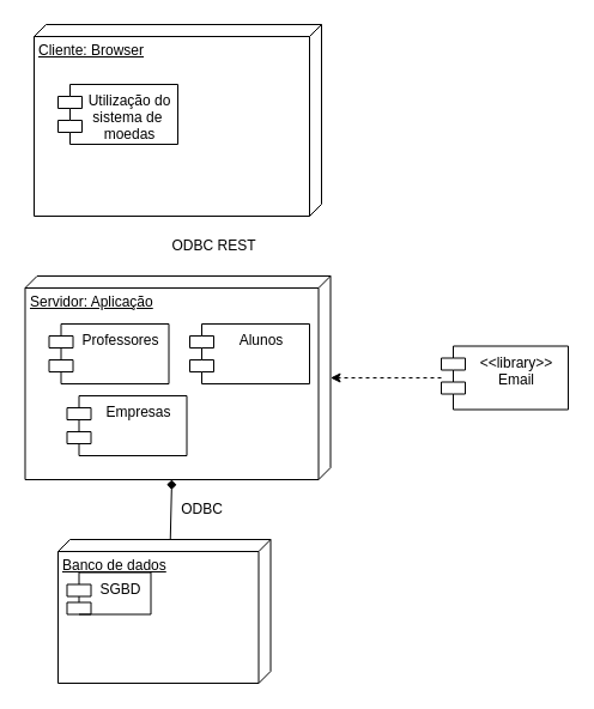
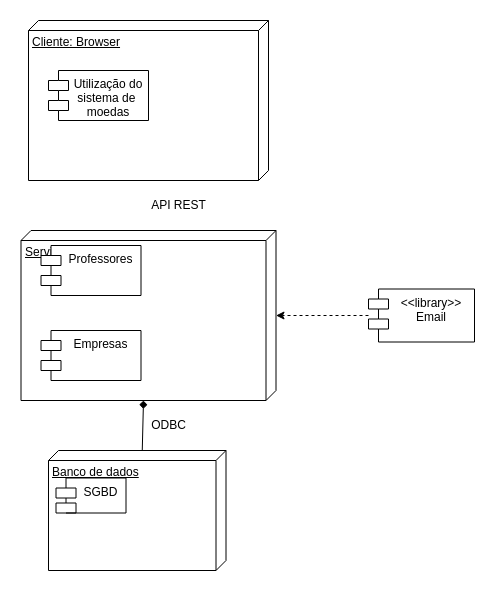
  <mxCell id="0" />
  <mxCell id="1" parent="0" />
  <mxCell id="2" value="Cliente: Browser" style="verticalAlign=top;align=left;spacingTop=8;spacingLeft=2;spacingRight=12;shape=cube;size=10;direction=south;fontStyle=4;html=1;" vertex="1" parent="1"><mxGeometry x="28" y="20" width="240" height="160" as="geometry" /></mxCell>
- <mxCell id="3" value="Servidor: Aplicação" style="verticalAlign=top;align=left;spacingTop=8;spacingLeft=2;spacingRight=12;shape=cube;size=10;direction=south;fontStyle=4;html=1;" vertex="1" parent="1"><mxGeometry x="20.5" y="230" width="255" height="170" as="geometry" /></mxCell>
+ <mxCell id="3" value="Servidor: Utilização" style="verticalAlign=top;align=left;spacingTop=8;spacingLeft=2;spacingRight=12;shape=cube;size=10;direction=south;fontStyle=4;html=1;" vertex="1" parent="1"><mxGeometry x="20.5" y="230" width="255" height="170" as="geometry" /></mxCell>
  <mxCell id="4" value="Banco de dados" style="verticalAlign=top;align=left;spacingTop=8;spacingLeft=2;spacingRight=12;shape=cube;size=10;direction=south;fontStyle=4;html=1;" vertex="1" parent="1"><mxGeometry x="48" y="450" width="177.5" height="120" as="geometry" /></mxCell>
  <mxCell id="5" value="Utilização do&#10;sistema de &#10;moedas" style="shape=module;align=left;spacingLeft=20;align=center;verticalAlign=top;" vertex="1" parent="1"><mxGeometry x="48" y="70" width="100" height="50" as="geometry" /></mxCell>
  <mxCell id="6" value="SGBD" style="shape=module;align=left;spacingLeft=20;align=center;verticalAlign=top;" vertex="1" parent="1"><mxGeometry x="55.5" y="477.5" width="70" height="35" as="geometry" /></mxCell>
  <mxCell id="7" value="" style="endArrow=diamond;html=1;rounded=0;exitX=0;exitY=0;exitDx=0;exitDy=83.75;exitPerimeter=0;entryX=0;entryY=0;entryDx=170;entryDy=132.5;entryPerimeter=0;" edge="1" parent="1" source="4" target="3"><mxGeometry width="50" height="50" relative="1" as="geometry"><mxPoint x="368" y="340" as="sourcePoint" /><mxPoint x="418" y="290" as="targetPoint" /></mxGeometry></mxCell>
- <mxCell id="8" value="Professores" style="shape=module;align=left;spacingLeft=20;align=center;verticalAlign=top;" vertex="1" parent="1"><mxGeometry x="40.5" y="270" width="100" height="50" as="geometry" /></mxCell>
- <mxCell id="9" value="Alunos" style="shape=module;align=left;spacingLeft=20;align=center;verticalAlign=top;" vertex="1" parent="1"><mxGeometry x="158" y="270" width="100" height="50" as="geometry" /></mxCell>
- <mxCell id="10" value="Empresas" style="shape=module;align=left;spacingLeft=20;align=center;verticalAlign=top;" vertex="1" parent="1"><mxGeometry x="55.5" y="330" width="100" height="50" as="geometry" /></mxCell>
+ <mxCell id="8" value="Professores" style="shape=module;align=left;spacingLeft=20;align=center;verticalAlign=top;" vertex="1" parent="1"><mxGeometry x="40.5" y="245" width="100" height="50" as="geometry" /></mxCell>
+ <mxCell id="10" value="Empresas" style="shape=module;align=left;spacingLeft=20;align=center;verticalAlign=top;" vertex="1" parent="1"><mxGeometry x="40.5" y="330" width="100" height="50" as="geometry" /></mxCell>
  <mxCell id="11" style="edgeStyle=orthogonalEdgeStyle;rounded=0;orthogonalLoop=1;jettySize=auto;html=1;dashed=1;" edge="1" parent="1" source="12" target="3"><mxGeometry relative="1" as="geometry" /></mxCell>
  <mxCell id="12" value="&lt;&lt;library&gt;&gt;&#10;Email&#10;" style="shape=module;align=left;spacingLeft=20;align=center;verticalAlign=top;" vertex="1" parent="1"><mxGeometry x="368" y="288.5" width="106" height="53" as="geometry" /></mxCell>
- <mxCell id="13" value="ODBC REST" style="text;html=1;align=center;verticalAlign=middle;resizable=0;points=[];autosize=1;strokeColor=none;fillColor=none;" vertex="1" parent="1"><mxGeometry x="138" y="190" width="80" height="30" as="geometry" /></mxCell>
+ <mxCell id="13" value="API REST" style="text;html=1;align=center;verticalAlign=middle;resizable=0;points=[];autosize=1;strokeColor=none;fillColor=none;" vertex="1" parent="1"><mxGeometry x="138" y="190" width="80" height="30" as="geometry" /></mxCell>
  <mxCell id="14" value="ODBC" style="text;html=1;align=center;verticalAlign=middle;resizable=0;points=[];autosize=1;strokeColor=none;fillColor=none;" vertex="1" parent="1"><mxGeometry x="138" y="410" width="60" height="30" as="geometry" /></mxCell>
